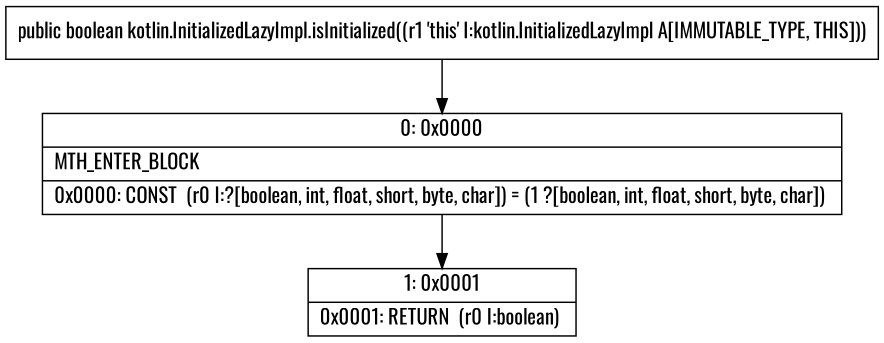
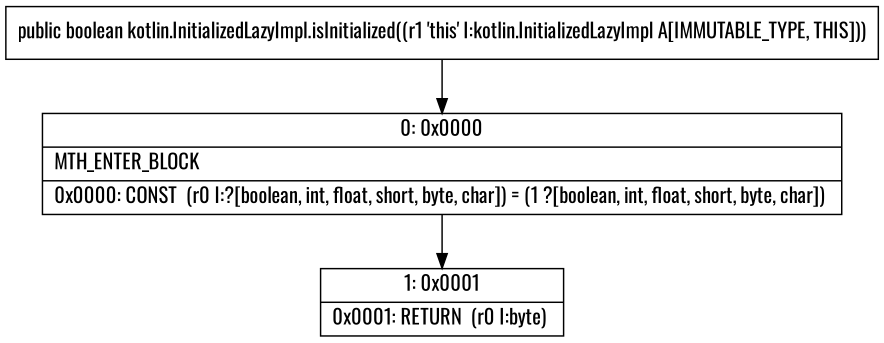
  digraph {
    fontname=Oswald
    node [shape=record fontname=Oswald]
    edge [fontname=Oswald]
    n1 [label="{0\:\ 0x0000|MTH_ENTER_BLOCK\l|0x0000: CONST  (r0 I:?[boolean, int, float, short, byte, char]) = (1 ?[boolean, int, float, short, byte, char]) \l}"]
-   n2 [label="{1\:\ 0x0001|0x0001: RETURN  (r0 I:boolean) \l}"]
+   n2 [label="{1\:\ 0x0001|0x0001: RETURN  (r0 I:byte) \l}"]
    n3 [label="{public boolean kotlin.InitializedLazyImpl.isInitialized((r1 'this' I:kotlin.InitializedLazyImpl A[IMMUTABLE_TYPE, THIS])) }"]
    n1 -> n2
    n3 -> n1
  }
